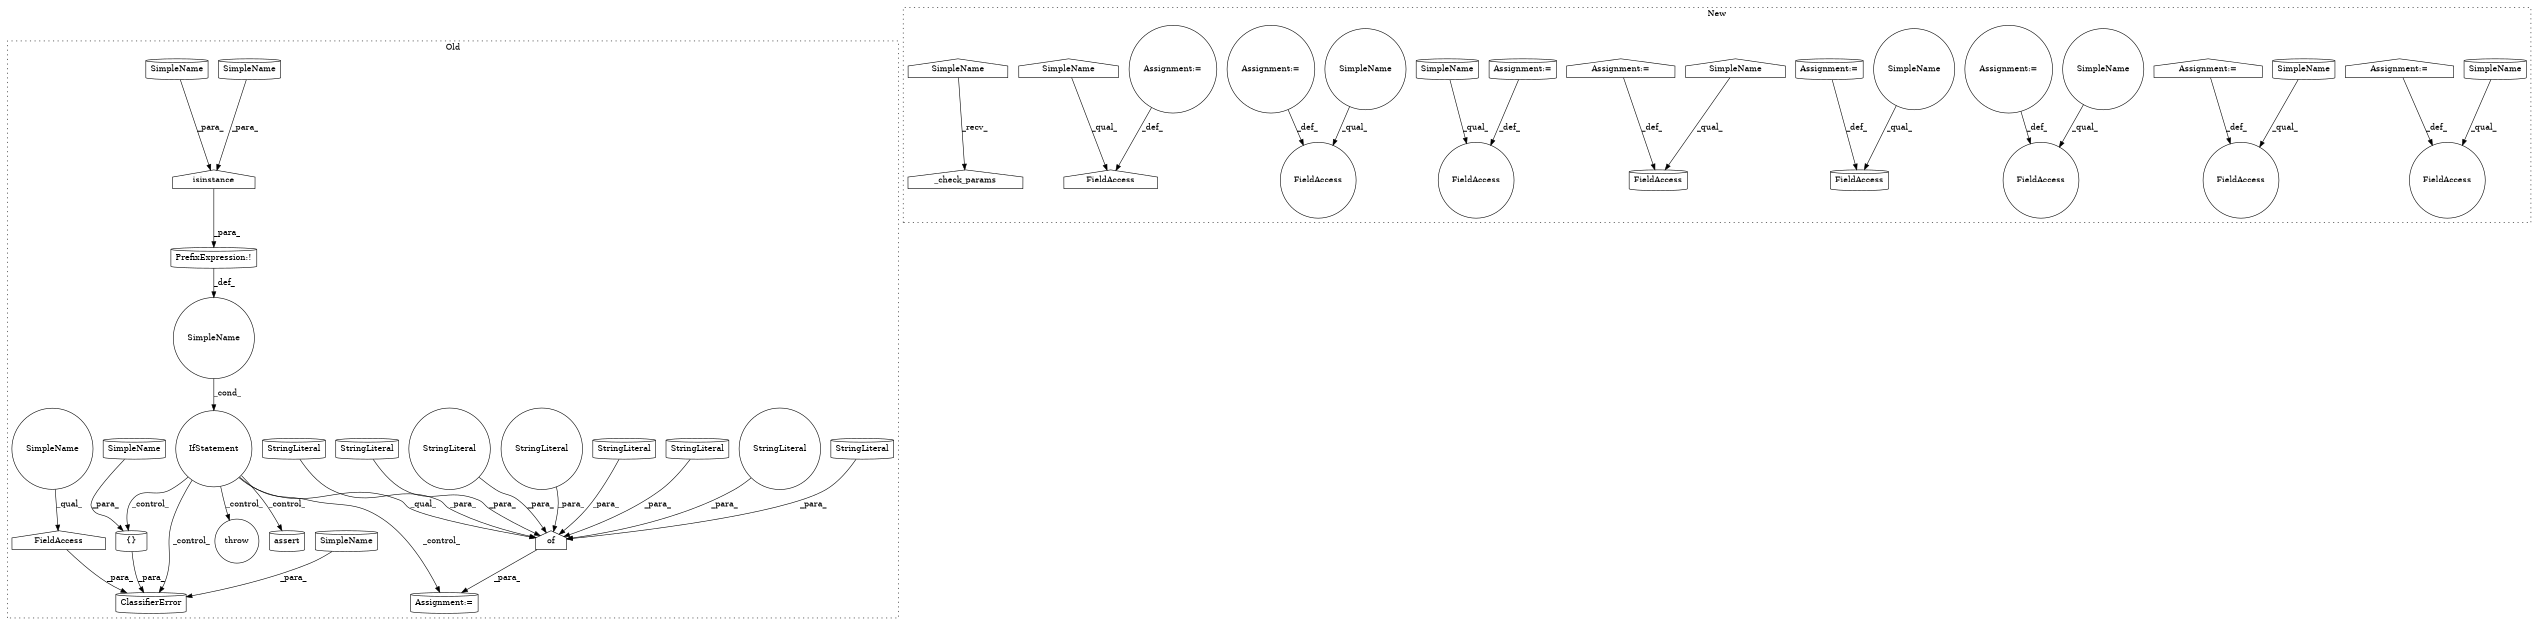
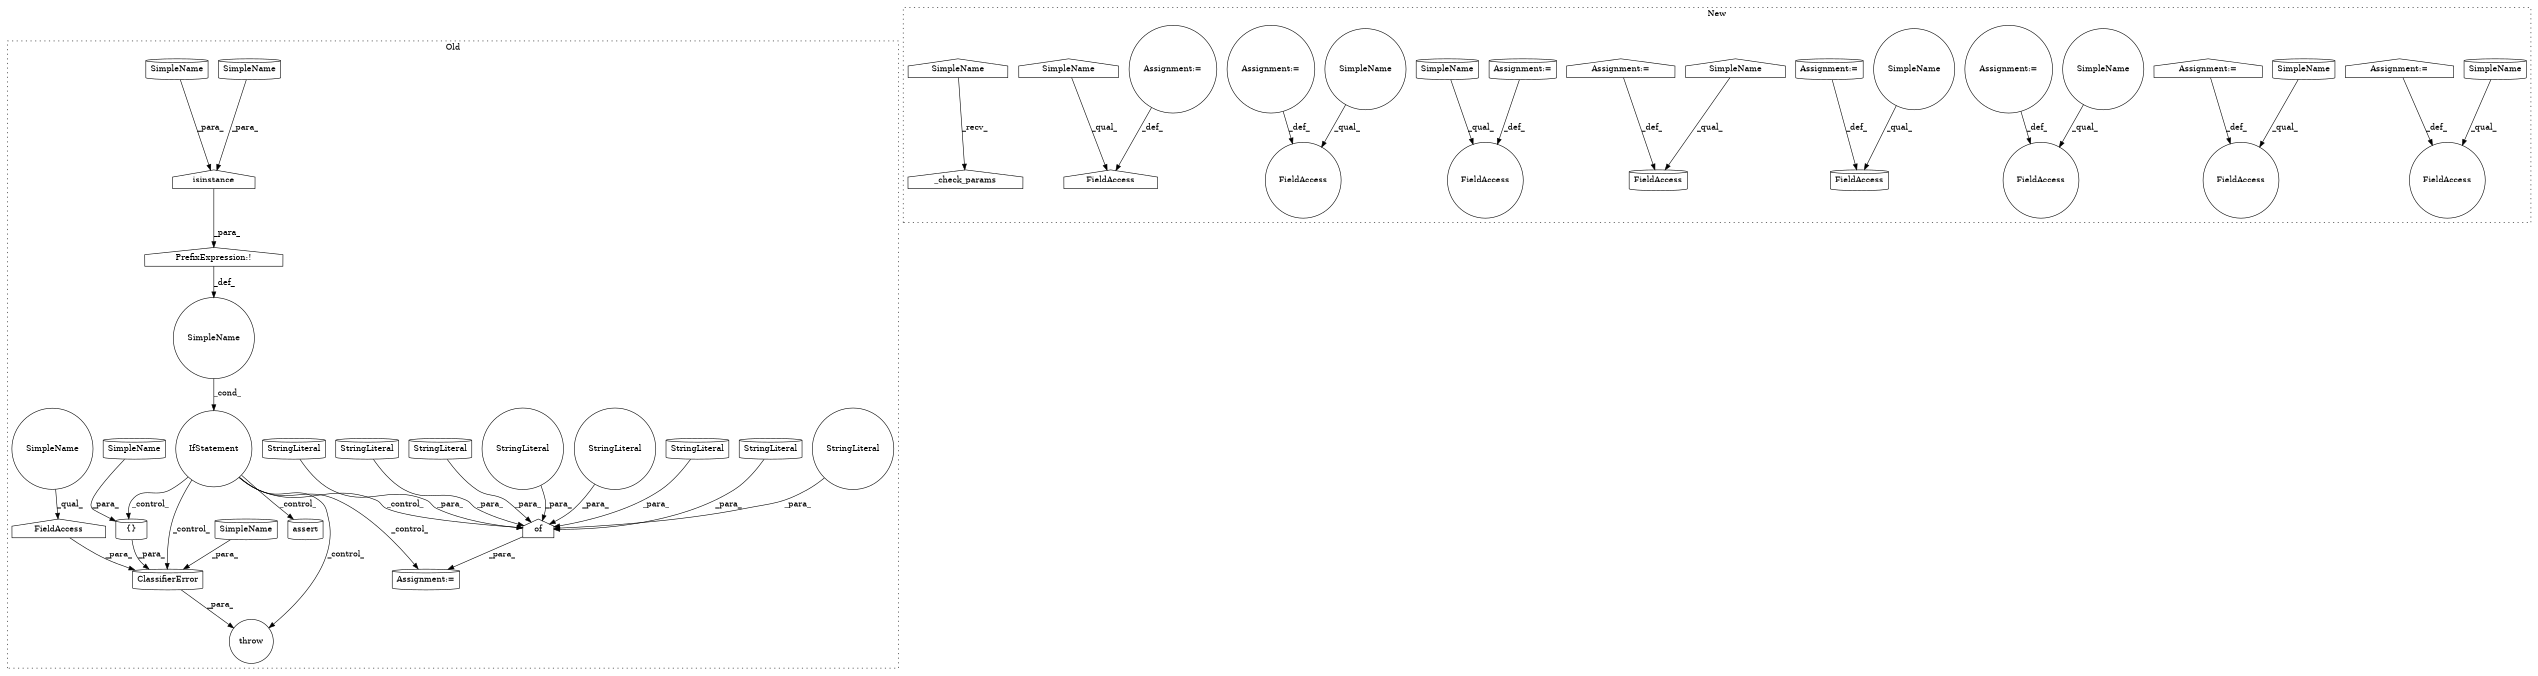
  digraph {
    fontname="DejaVu Serif"
    node [a=42 fontname="DejaVu Serif" l=1 s=1317 shape=cylinder]
    edge [fontname="DejaVu Serif"]
    n1 [a=32 l="11,1" label=isinstance s="1243,1284" shape=house]
-   n2 [a=38 label="PrefixExpression:!" s=1242]
+   n2 [a=38 label="PrefixExpression:!" s=1242 shape=house]
    n3 [a=53 l=6 label=throw s=1295 shape=circle]
    n4 [a=25 l="4,2" label=IfStatement s="1238,1285" shape=circle]
    n5 [label=SimpleName shape=circle l="" s=""]
    n6 [a=4 l="1,1" label="{}" s="1341,1361"]
    n7 [a=6 l=7 label=assert s=1650]
    n8 [a=32 l="3,1" label=of s="1397,1643" shape=house]
    n9 [a=32 l="16,1" label=ClassifierError s="1301,1373"]
    n10 [a=22 l=14 label=FieldAccess shape=house]
    n11 [a=7 label="Assignment:=" s=1392]
    n12 [a=45 l=10 label=StringLiteral s=1516]
    n13 [a=45 l=13 label=StringLiteral s=1566]
    n14 [a=45 l=14 label=StringLiteral s=1592]
    n15 [a=45 l=15 label=StringLiteral s=1444 shape=circle]
    n16 [a=45 l=21 label=StringLiteral s=1474]
    n17 [a=45 l=12 label=StringLiteral s=1620]
    n18 [a=45 l=10 label=StringLiteral s=1424 shape=circle]
    n19 [a=45 l=12 label=StringLiteral s=1400 shape=circle]
    n20 [l=19 label=SimpleName s=1265]
    n21 [l=19 label=SimpleName s=1342]
    n22 [l=10 label=SimpleName s=1363]
    n23 [l=10 label=SimpleName s=1254]
    n24 [l=4 label=SimpleName shape=circle]
    n25 [a=32 l=15 label=_check_params s=1535 shape=house]
    n26 [a=22 l=15 label=FieldAccess s=1498 shape=house]
    n27 [a=22 l=13 label=FieldAccess s=1362 shape=circle]
    n28 [a=22 l=13 label=FieldAccess s=1246]
    n29 [a=22 l=24 label=FieldAccess s=1312 shape=circle]
    n30 [a=22 l=18 label=FieldAccess s=1390 shape=circle]
    n31 [a=22 l=16 label=FieldAccess s=1428]
    n32 [a=22 l=18 label=FieldAccess s=1274 shape=circle]
    n33 [a=22 l=17 label=FieldAccess s=1462 shape=circle]
    n34 [a=7 label="Assignment:=" s=1444]
    n35 [a=7 label="Assignment:=" s=1292 shape=circle]
    n36 [a=7 label="Assignment:=" s=1259 shape=house]
    n37 [a=7 label="Assignment:=" s=1336 shape=house]
    n38 [a=7 label="Assignment:=" s=1408 shape=house]
    n39 [a=7 label="Assignment:=" s=1479]
    n40 [a=7 label="Assignment:=" s=1375 shape=circle]
    n41 [a=7 label="Assignment:=" s=1513 shape=circle]
    n42 [l=4 label=SimpleName s=1390]
    n43 [l=4 label=SimpleName s=1312]
    n44 [l=4 label=SimpleName s=1462]
    n45 [l=4 label=SimpleName s=1274 shape=circle]
    n46 [l=4 label=SimpleName s=1246 shape=house]
    n47 [l=4 label=SimpleName s=1362 shape=circle]
    n48 [l=4 label=SimpleName s=1428 shape=circle]
    n49 [l=4 label=SimpleName s=1498 shape=house]
    n50 [l=4 label=SimpleName s=1530 shape=house]
    subgraph cluster_1 {
      label=Old
      style=dotted
      n1
      n2
      n3
      n4
      n5
      n6
      n7
      n8
      n9
      n10
      n11
      n12
      n13
      n14
      n15
      n16
      n17
      n18
      n19
      n20
      n21
      n22
      n23
      n24
    }
    subgraph cluster_2 {
      label=New
      style=dotted
      n25
      n26
      n27
      n28
      n29
      n30
      n31
      n32
      n33
      n34
      n35
      n36
      n37
      n38
      n39
      n40
      n41
      n42
      n43
      n44
      n45
      n46
      n47
      n48
      n49
      n50
    }
    n1 -> n2 [label=_para_]
    n2 -> n5 [label=_def_]
    n4 -> n3 [label=_control_]
    n4 -> n6 [label=_control_]
    n4 -> n7 [label=_control_]
-   n4 -> n8 [label=_qual_]
+   n4 -> n8 [label=_control_]
    n4 -> n9 [label=_control_]
    n4 -> n11 [label=_control_]
    n5 -> n4 [label=_cond_]
    n6 -> n9 [label=_para_]
    n8 -> n11 [label=_para_]
+   n9 -> n3 [label=_para_]
    n10 -> n9 [label=_para_]
    n12 -> n8 [label=_para_]
    n13 -> n8 [label=_para_]
    n14 -> n8 [label=_para_]
    n15 -> n8 [label=_para_]
    n16 -> n8 [label=_para_]
    n17 -> n8 [label=_para_]
    n18 -> n8 [label=_para_]
    n19 -> n8 [label=_para_]
    n20 -> n1 [label=_para_]
    n21 -> n6 [label=_para_]
    n22 -> n9 [label=_para_]
    n23 -> n1 [label=_para_]
    n24 -> n10 [label=_qual_]
    n34 -> n31 [label=_def_]
    n35 -> n32 [label=_def_]
    n36 -> n28 [label=_def_]
    n37 -> n29 [label=_def_]
    n38 -> n30 [label=_def_]
    n39 -> n33 [label=_def_]
    n40 -> n27 [label=_def_]
    n41 -> n26 [label=_def_]
    n42 -> n30 [label=_qual_]
    n43 -> n29 [label=_qual_]
    n44 -> n33 [label=_qual_]
    n45 -> n32 [label=_qual_]
    n46 -> n28 [label=_qual_]
    n47 -> n27 [label=_qual_]
    n48 -> n31 [label=_qual_]
    n49 -> n26 [label=_qual_]
    n50 -> n25 [label=_recv_]
  }
